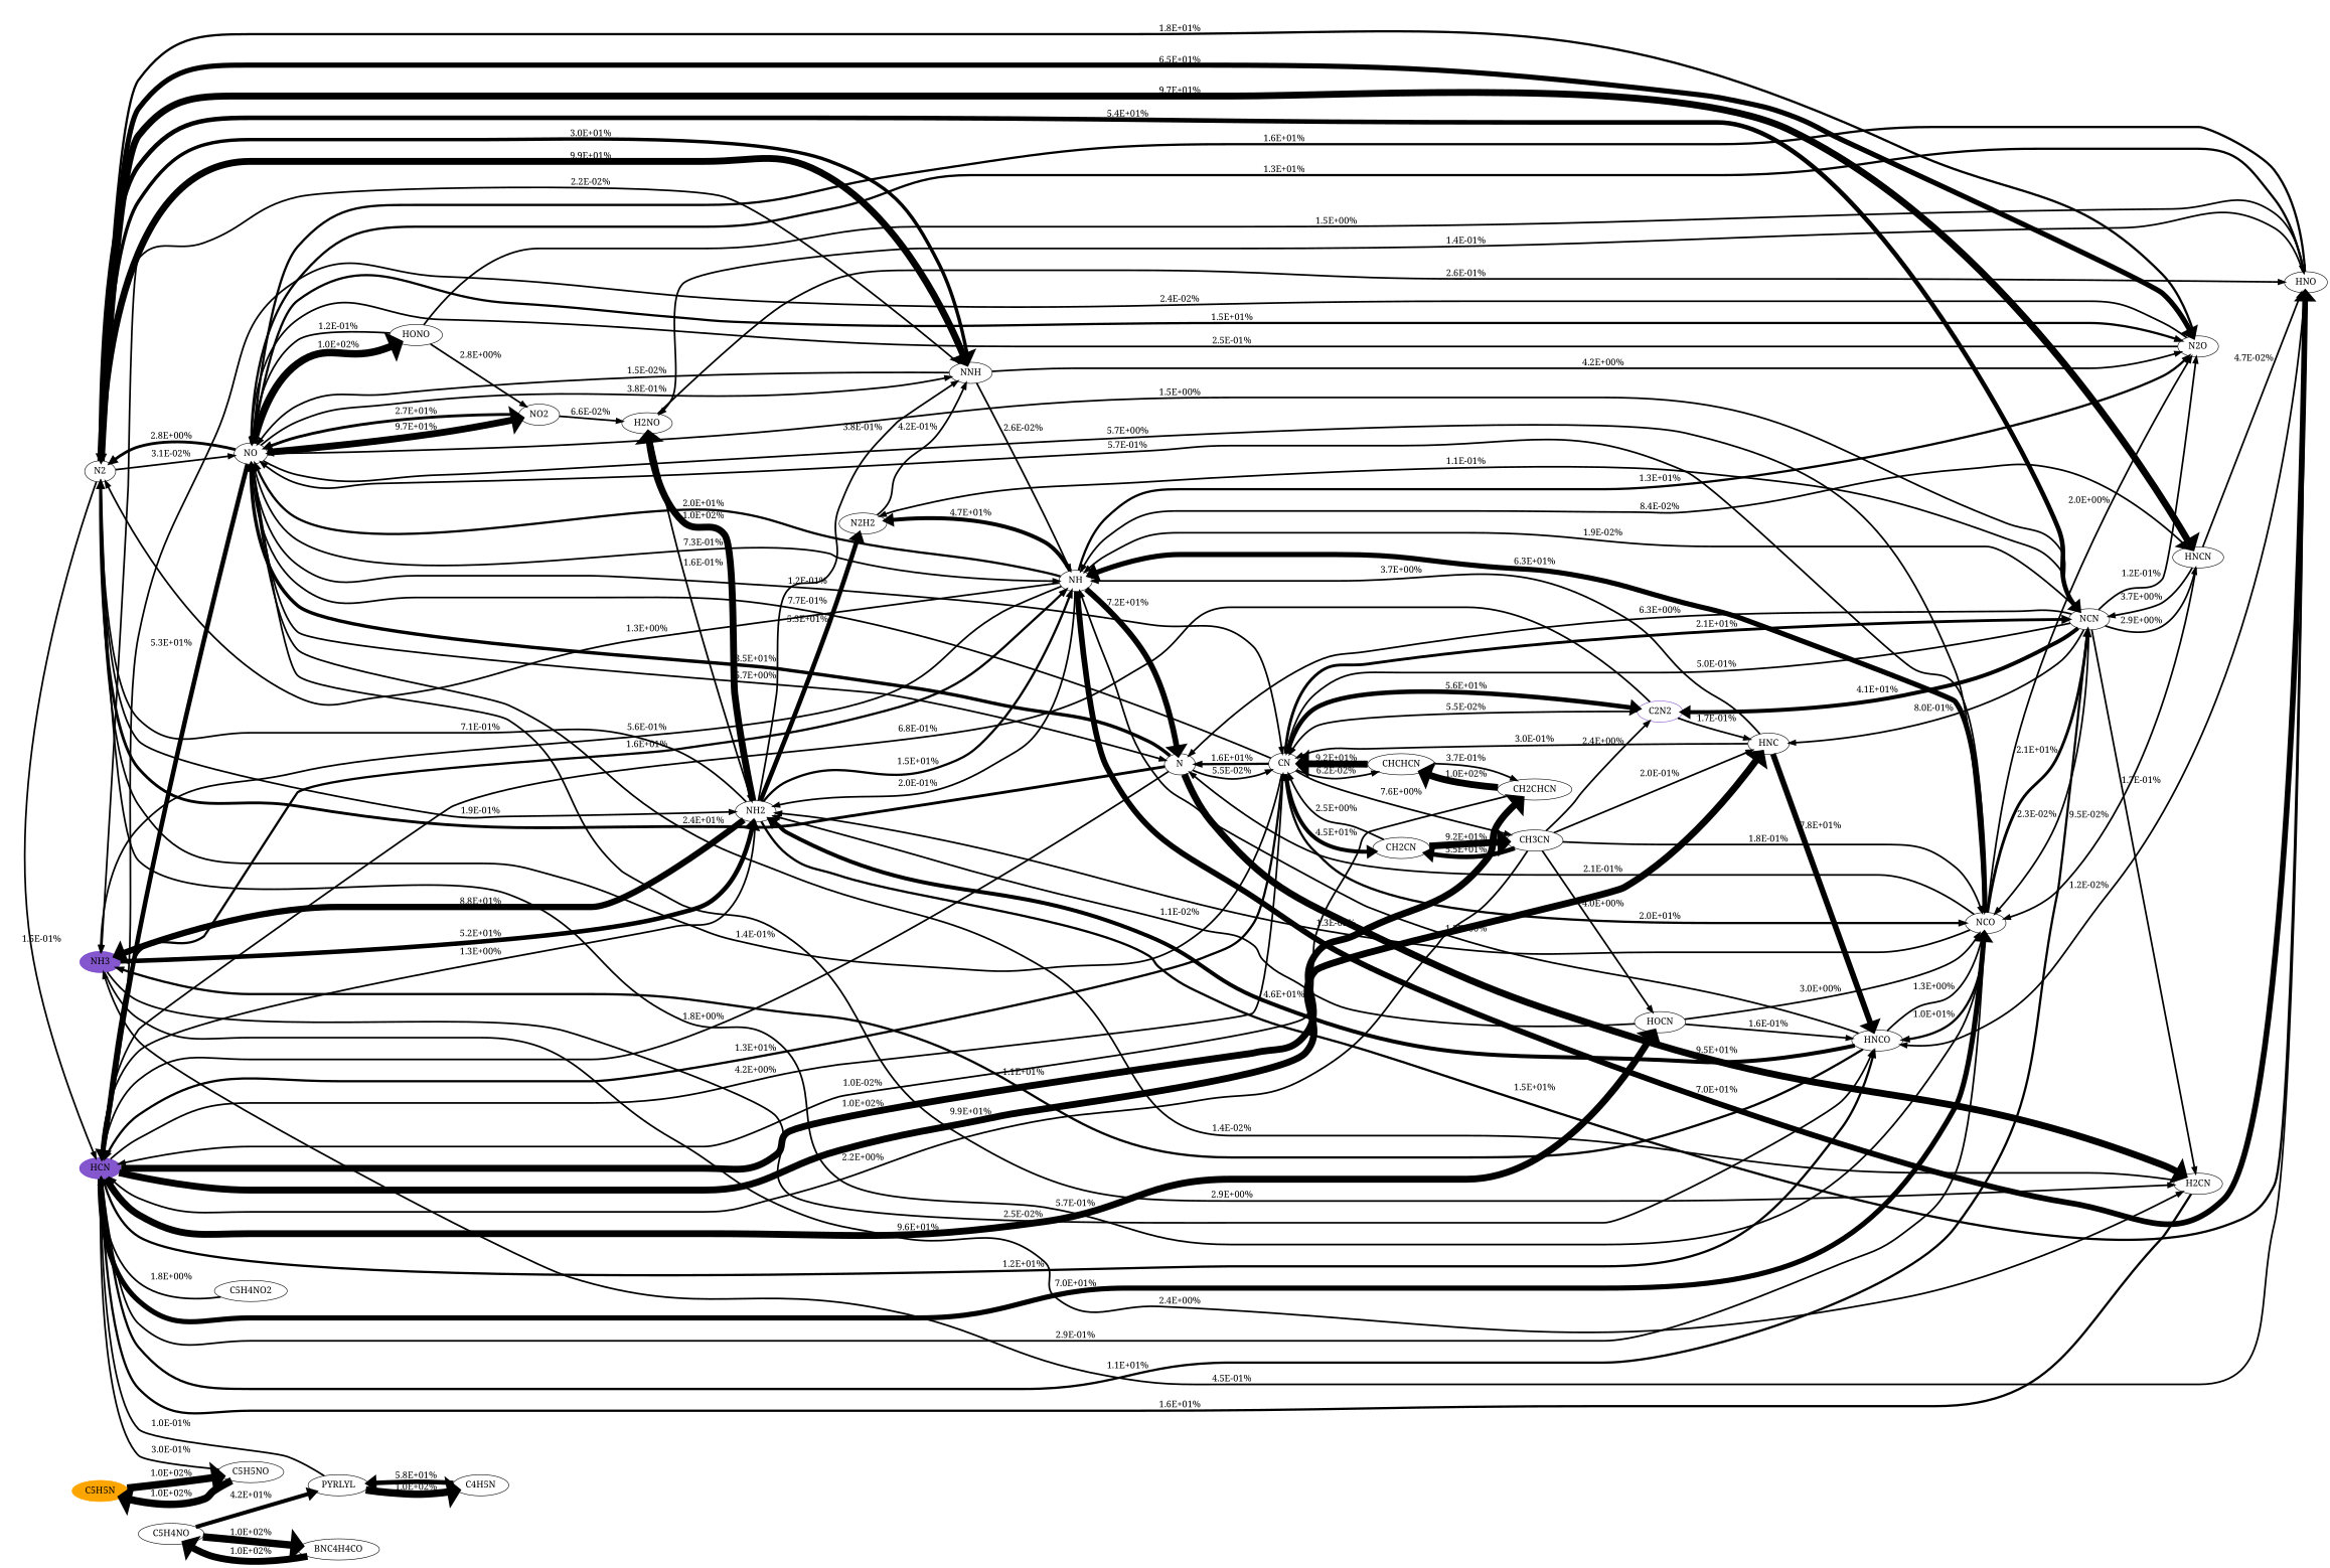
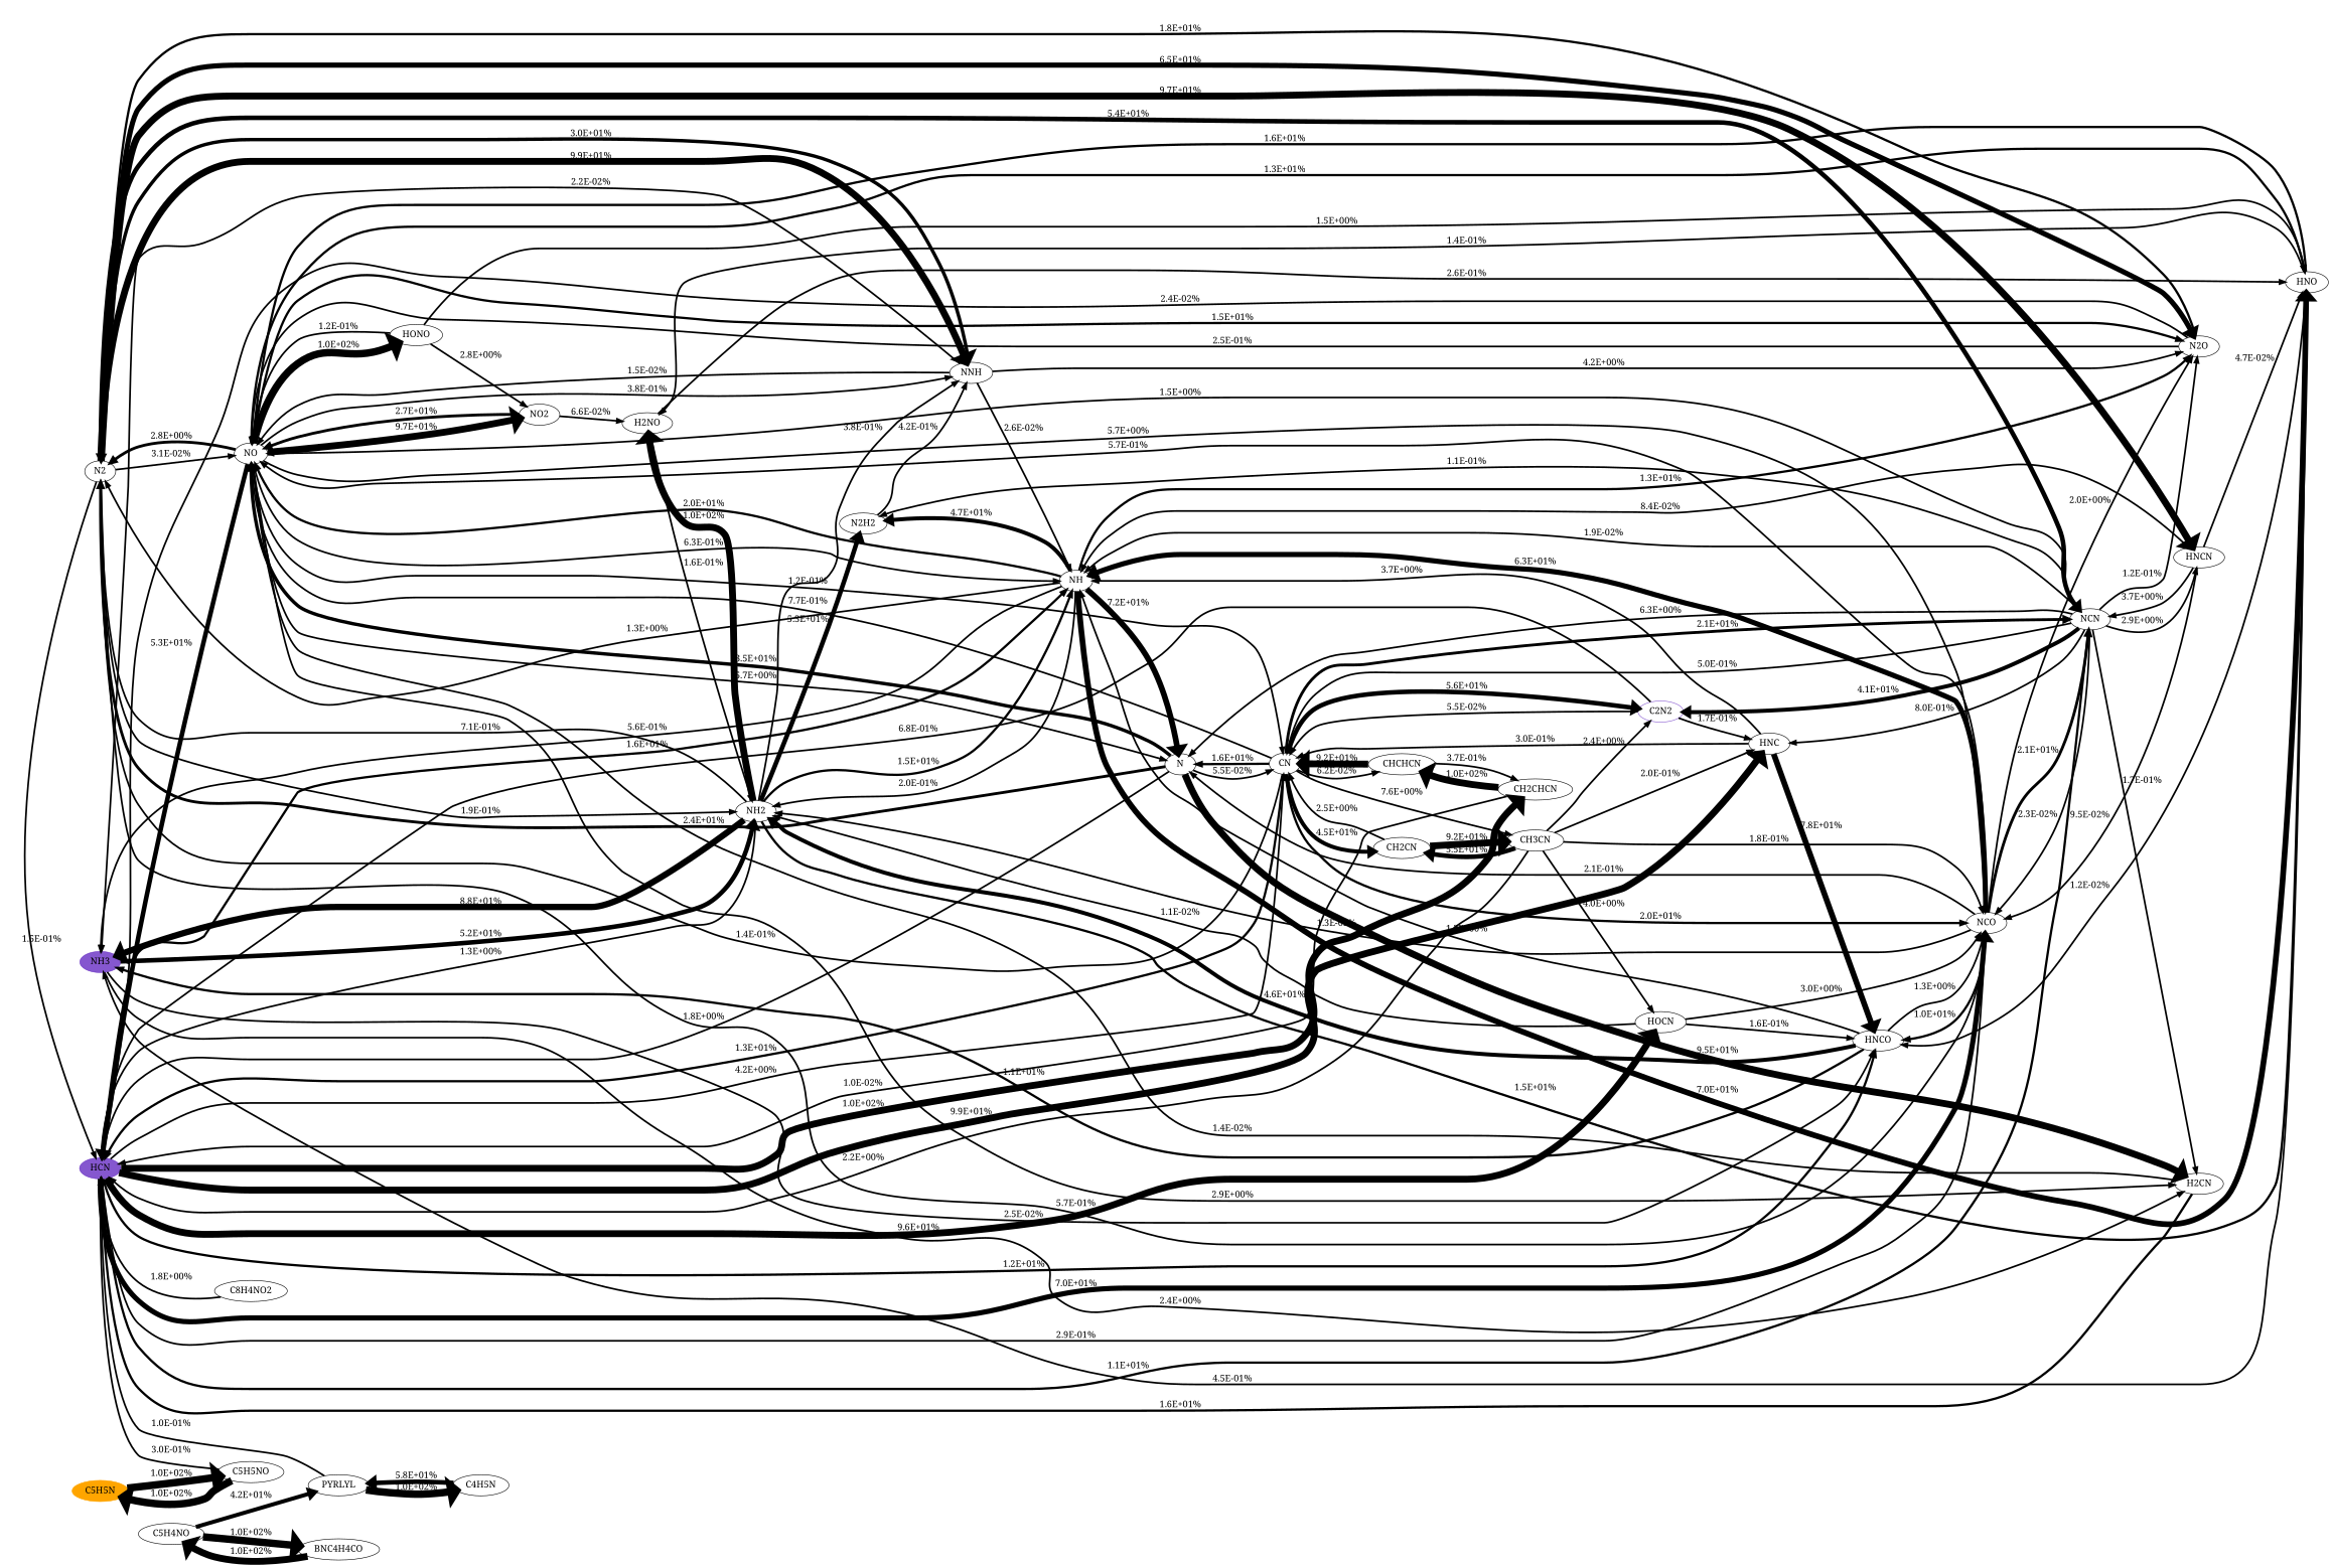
  digraph {
    b="0,0,1558,558"
    fontname="Noto Serif"
    rankdir=LR
    splines=True
    node [fontname="Noto Serif" fontsize=16]
    edge [fontcolor=black fontname="Noto Serif" fontsize=16 penwidth=3]
    N2
    HCN [color="#500dbab1" fillcolor="#500dbab1" style=filled]
    NH3 [color="#500dbab1" fillcolor="#500dbab1" style=filled]
    C5H5N [color=orange fillcolor=orange style=filled]
    NO
    NNH
    N2O
    NH2
    NCN
    HNCN
    NH
    CN
    NCO
    HNCO
    HNC
    CH2CHCN
    HOCN
    H2CN
    C5H5NO
    HNO
    HONO
    N
    NO2
    N2H2
    H2NO
    CHCHCN
    C2N2 [color="#500dbab1"]
    CH3CN
    CH2CN
    C5H4NO
    PYRLYL
    BNC4H4CO
-   C5H4NO2
+   C5H4NO2 [label=C8H4NO2]
    C4H5N
    subgraph sub_1 {
      rank=source
      N2
      HCN
      NH3
      C5H5N
    }
    N2 -> HCN [label="1.5E-01%"]
    N2 -> NO [label="3.1E-02%"]
    N2 -> NNH [label="9.9E+01%" penwidth=12]
    N2 -> N2O [label="6.5E+01%" penwidth=9]
    N2 -> NH2 [label="1.9E-01%"]
    N2 -> NCN [label="5.4E+01%" penwidth=8]
    N2 -> HNCN [label="9.7E+01%" penwidth=12]
    HCN -> NH2 [label="1.3E+00%"]
    HCN -> NH [label="1.6E+01%" penwidth=4]
    HCN -> CN [label="4.2E+00%"]
    HCN -> NCO [label="7.0E+01%" penwidth=9]
    HCN -> HNCO [label="1.2E+01%" penwidth=4]
    HCN -> HNC [label="9.9E+01%" penwidth=12]
    HCN -> CH2CHCN [label="1.0E+02%" penwidth=12]
    HCN -> HOCN [label="9.6E+01%" penwidth=12]
    NH3 -> NH2 [label="5.2E+01%" penwidth=8]
    NH3 -> HNCO [label="2.5E-02%"]
    NH3 -> H2CN [label="2.4E+00%"]
    C5H5N -> C5H5NO [label="1.0E+02%" penwidth=13]
    NO -> N2 [label="2.8E+00%" penwidth=5]
    NO -> HCN [label="5.3E+01%" penwidth=8]
    NO -> NNH [label="3.8E-01%"]
    NO -> N2O [label="1.5E+01%" penwidth=4]
-   NO -> NH [label="7.3E-01%"]
+   NO -> NH [label="6.3E-01%"]
    NO -> CN [label="1.2E-01%"]
    NO -> NCO [label="5.7E+00%"]
    NO -> H2CN [label="2.9E+00%"]
    NO -> HNO [label="1.3E+01%" penwidth=4]
    NO -> HONO [label="1.0E+02%" penwidth=13]
    NO -> N [label="5.7E+00%"]
    NO -> NO2 [label="9.7E+01%" penwidth=12]
    NNH -> N2 [label="3.0E+01%" penwidth=6]
    NNH -> NH3 [label="2.2E-02%"]
    NNH -> NO [label="1.5E-02%"]
    NNH -> N2O [label="4.2E+00%"]
    NNH -> NH [label="2.6E-02%"]
    N2O -> N2 [label="1.8E+01%" penwidth=4]
    N2O -> HCN [label="2.4E-02%"]
    N2O -> NO [label="2.5E-01%"]
    NH2 -> N2 [label="7.1E-01%"]
    NH2 -> NH3 [label="8.8E+01%" penwidth=11]
    NH2 -> NNH [label="3.8E-01%"]
    NH2 -> NH [label="1.5E+01%" penwidth=4]
    NH2 -> HNO [label="1.5E+01%" penwidth=4]
    NH2 -> N2H2 [label="5.3E+01%" penwidth=8]
    NH2 -> H2NO [label="1.0E+02%" penwidth=12]
    NCN -> HCN [label="1.1E+01%" penwidth=4]
    NCN -> NO [label="1.5E+00%"]
    NCN -> N2O [label="1.2E-01%"]
    NCN -> HNCN [label="2.9E+00%"]
    NCN -> NH [label="1.9E-02%"]
    NCN -> CN [label="5.0E-01%"]
    NCN -> NCO [label="2.3E-02%"]
    NCN -> HNC [label="8.0E-01%"]
    NCN -> H2CN [label="1.7E-01%"]
    NCN -> N [label="6.3E+00%"]
    NCN -> N2H2 [label="1.1E-01%"]
    NCN -> C2N2 [label="4.1E+01%" penwidth=7]
    HNCN -> NCN [label="3.7E+00%"]
    HNCN -> NH [label="8.4E-02%"]
    HNCN -> NCO [label="9.5E-02%"]
    HNCN -> HNO [label="4.7E-02%"]
    NH -> N2 [label="1.3E+00%"]
    NH -> NH3 [label="5.6E-01%"]
    NH -> NO [label="2.0E+01%" penwidth=4]
    NH -> N2O [label="1.3E+01%" penwidth=4]
    NH -> NH2 [label="2.0E-01%"]
    NH -> HNO [label="7.0E+01%" penwidth=10]
    NH -> N [label="7.2E+01%" penwidth=10]
    NH -> N2H2 [label="4.7E+01%" penwidth=7]
    CN -> N2 [label="1.4E-01%"]
    CN -> HCN [label="1.3E+01%" penwidth=4]
    CN -> NO [label="7.7E-01%"]
    CN -> NCN [label="2.1E+01%" penwidth=5]
    CN -> NCO [label="2.0E+01%" penwidth=4]
    CN -> N [label="1.6E+01%" penwidth=4]
    CN -> CHCHCN [label="6.2E-02%"]
    CN -> C2N2 [label="5.6E+01%" penwidth=8]
    CN -> CH3CN [label="7.6E+00%"]
    CN -> CH2CN [label="4.5E+01%" penwidth=7]
    NCO -> N2 [label="5.7E-01%"]
    NCO -> HCN [label="2.9E-01%"]
    NCO -> NO [label="5.7E-01%"]
    NCO -> N2O [label="2.0E+00%"]
    NCO -> NH2 [label="1.3E-02%"]
    NCO -> NCN [label="2.1E+01%" penwidth=5]
    NCO -> NH [label="6.3E+01%" penwidth=9]
    NCO -> HNCO [label="1.0E+01%" penwidth=4]
    NCO -> N [label="2.1E-01%"]
    HNCO -> NH3 [label="1.1E+01%" penwidth=4]
    HNCO -> NH2 [label="4.6E+01%" penwidth=7]
    HNCO -> NH [label="1.2E+00%"]
    HNCO -> NCO [label="1.3E+00%"]
    HNC -> NH [label="3.7E+00%"]
    HNC -> CN [label="3.0E-01%"]
    HNC -> HNCO [label="7.8E+01%" penwidth=10]
    CH2CHCN -> HCN [label="1.0E-02%"]
    CH2CHCN -> CHCHCN [label="1.0E+02%" penwidth=12]
    HOCN -> NH2 [label="1.1E-02%"]
    HOCN -> NCO [label="3.0E+00%"]
    HOCN -> HNCO [label="1.6E-01%"]
    H2CN -> HCN [label="1.6E+01%" penwidth=4]
    H2CN -> NO [label="1.4E-02%"]
    C5H5NO -> HCN [label="3.0E-01%"]
    C5H5NO -> C5H5N [label="1.0E+02%" penwidth=13]
    HNO -> NH3 [label="4.5E-01%"]
    HNO -> NO [label="1.6E+01%" penwidth=4]
    HNO -> HNCO [label="1.2E-02%"]
    HNO -> H2NO [label="1.4E-01%"]
    HONO -> NO [label="1.2E-01%"]
    HONO -> HNO [label="1.5E+00%"]
    HONO -> NO2 [label="2.8E+00%"]
    N -> N2 [label="2.4E+01%" penwidth=5]
    N -> HCN [label="1.8E+00%"]
    N -> NO [label="3.5E+01%" penwidth=6]
    N -> CN [label="5.5E-02%"]
    N -> H2CN [label="9.5E+01%" penwidth=12]
    NO2 -> NO [label="2.7E+01%" penwidth=5]
    NO2 -> H2NO [label="6.6E-02%"]
    N2H2 -> NNH [label="4.2E-01%"]
    H2NO -> NH2 [label="1.6E-01%"]
    H2NO -> HNO [label="2.6E-01%"]
    CHCHCN -> CN [label="9.2E+01%" penwidth=12]
    CHCHCN -> CH2CHCN [label="3.7E-01%"]
    C2N2 -> HCN [label="6.8E-01%"]
    C2N2 -> CN [label="5.5E-02%"]
    C2N2 -> HNC [label="1.7E-01%"]
    CH3CN -> HCN [label="2.2E+00%"]
    CH3CN -> NCO [label="1.8E-01%"]
    CH3CN -> HNC [label="2.0E-01%"]
    CH3CN -> HOCN [label="4.0E+00%"]
    CH3CN -> C2N2 [label="2.4E+00%"]
    CH3CN -> CH2CN [label="5.5E+01%" penwidth=8]
    CH2CN -> CN [label="2.5E+00%"]
    CH2CN -> CH3CN [label="9.2E+01%" penwidth=12]
    C5H4NO -> PYRLYL [label="4.2E+01%" penwidth=7]
    C5H4NO -> BNC4H4CO [label="1.0E+02%" penwidth=13]
    PYRLYL -> HCN [label="1.0E-01%"]
    PYRLYL -> C4H5N [label="1.0E+02%" penwidth=13]
    BNC4H4CO -> C5H4NO [label="1.0E+02%" penwidth=12]
    C5H4NO2 -> HCN [label="1.8E+00%"]
    C4H5N -> PYRLYL [label="5.8E+01%" penwidth=8]
  }
